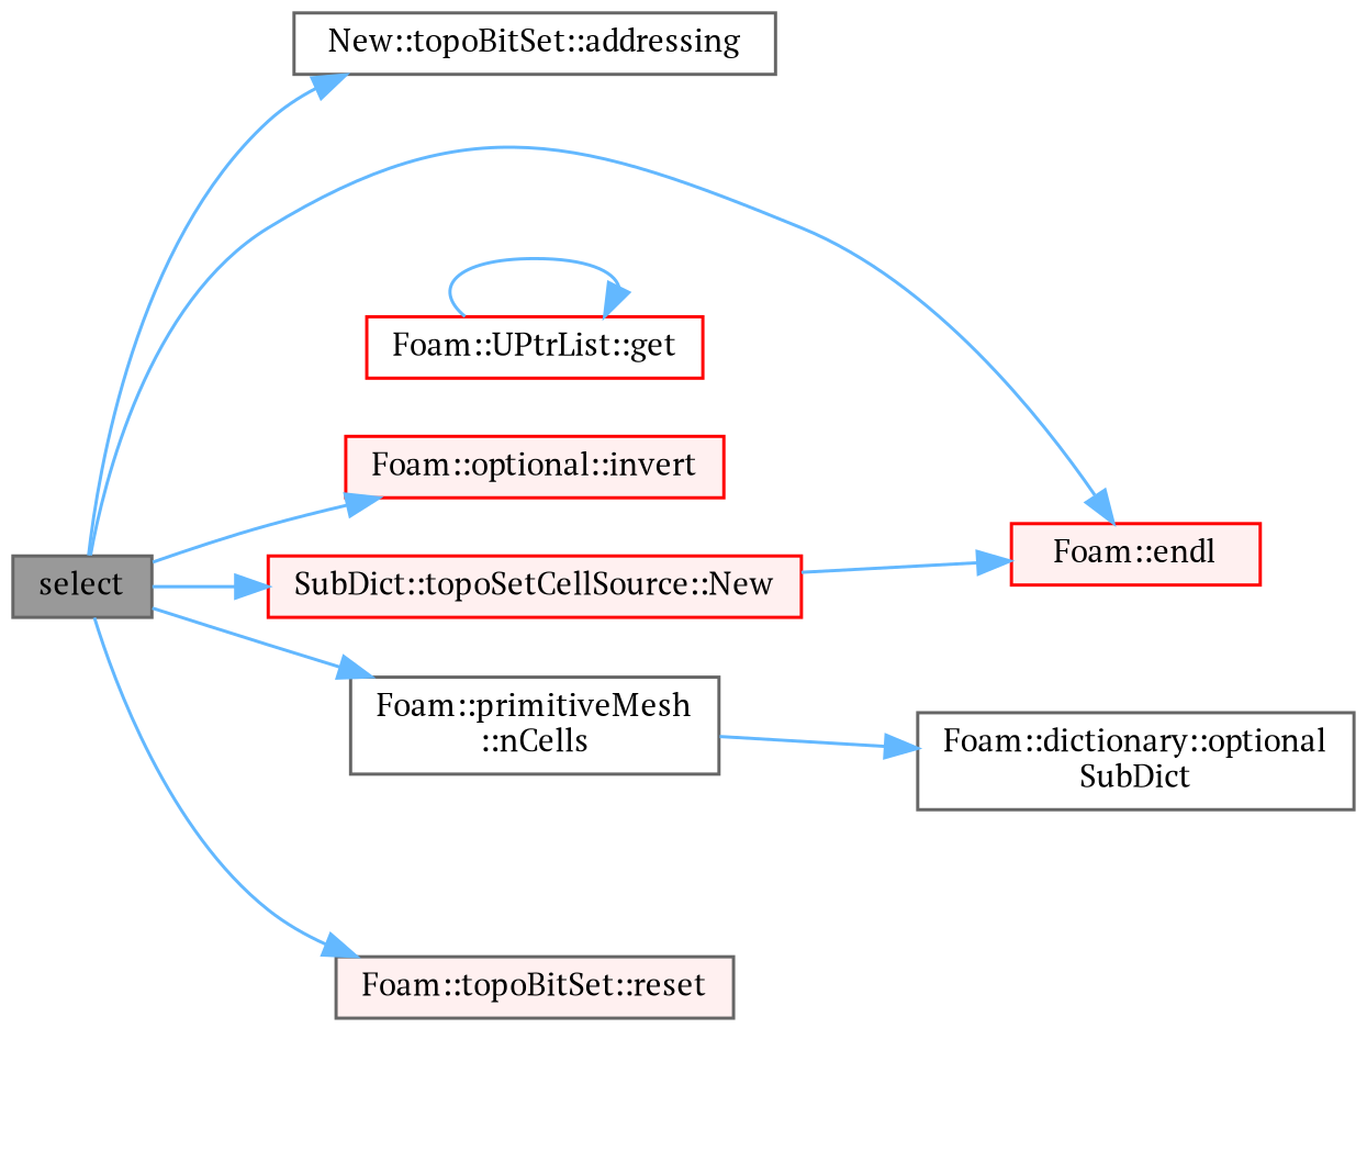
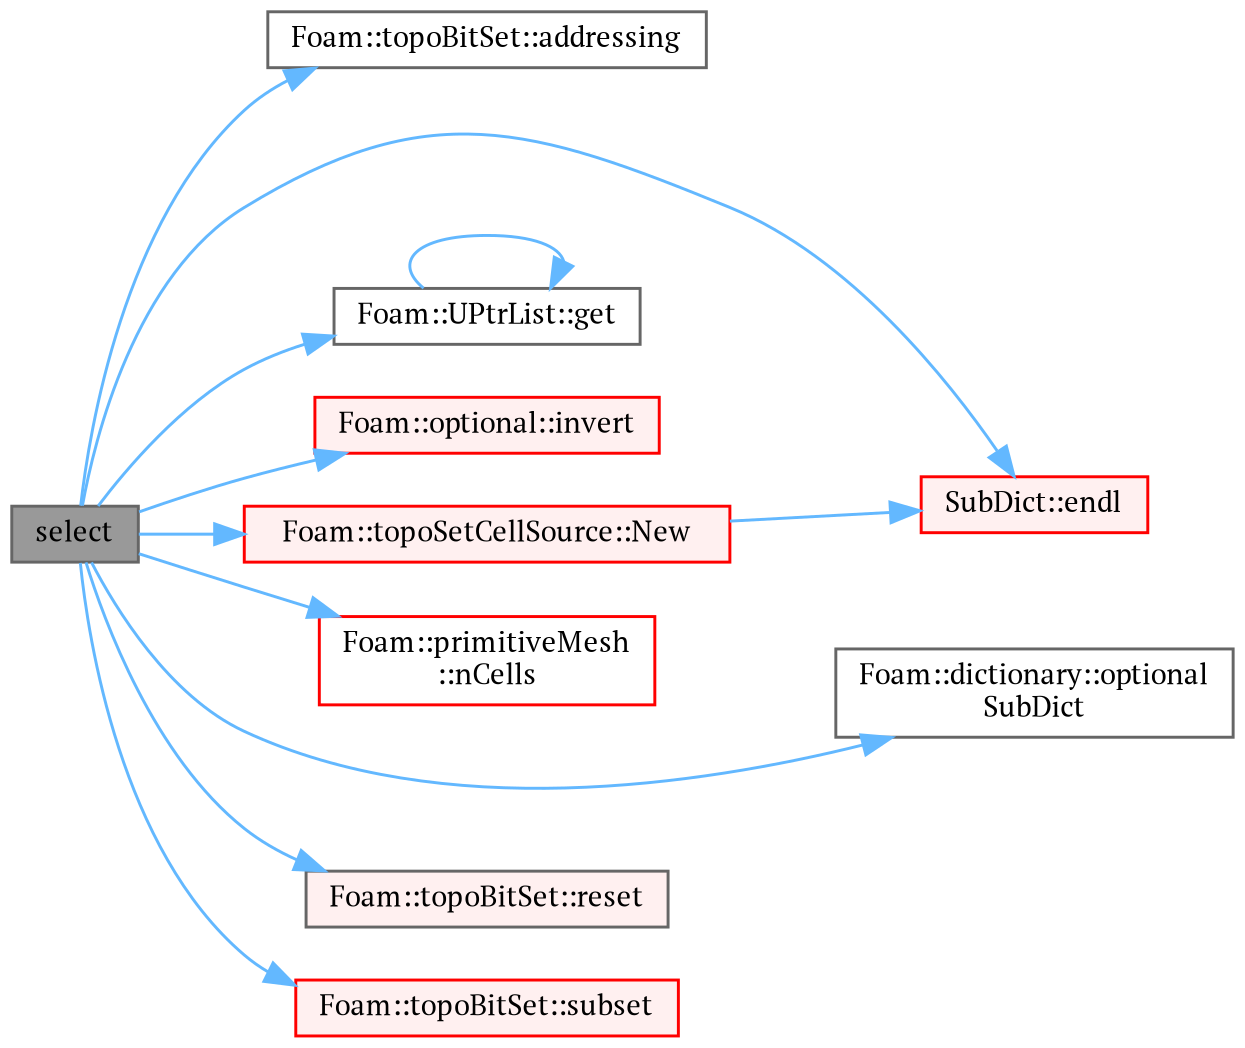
  digraph {
    fontname="PT Serif"
    rankdir=LR
    node [color=grey40 fillcolor="#FFF0F0" fontname="PT Serif" fontsize=10 shape=box style=filled]
    edge [color=steelblue1 fontname="PT Serif" fontsize=10 labelfontname=Helvetica labelfontsize=10 style=solid]
    n1 [color=gray40 fillcolor=grey60 fontcolor=black height=0.2 label=select width=0.4]
-   n2 [fillcolor=white height=0.2 label="New::topoBitSet::addressing" width=0.4]
-   n3 [color=red height=0.2 label="Foam::endl" width=0.4]
-   n4 [color=red fillcolor=white height=0.2 label="Foam::UPtrList::get" width=0.4]
+   n2 [fillcolor=white height=0.2 label="Foam::topoBitSet::addressing" width=0.4]
+   n3 [color=red height=0.2 label="SubDict::endl" width=0.4]
+   n4 [fillcolor=white height=0.2 label="Foam::UPtrList::get" width=0.4]
    n5 [color=red height=0.2 label="Foam::optional::invert" width=0.4]
-   n6 [fillcolor=white height=0.2 label="Foam::primitiveMesh\l::nCells" width=0.4]
-   n7 [color=red height=0.2 label="SubDict::topoSetCellSource::New" width=0.4]
+   n6 [color=red fillcolor=white height=0.2 label="Foam::primitiveMesh\l::nCells" width=0.4]
+   n7 [color=red height=0.2 label="Foam::topoSetCellSource::New" width=0.4]
    n8 [fillcolor=white height=0.2 label="Foam::dictionary::optional\lSubDict" width=0.4]
    n9 [height=0.2 label="Foam::topoBitSet::reset" width=0.4]
+   n10 [color=red height=0.2 label="Foam::topoBitSet::subset" width=0.4]
    n1 -> n2
    n1 -> n3
+   n1 -> n4
    n1 -> n5
    n1 -> n6
    n1 -> n7
-   n6 -> n8
+   n1 -> n8
    n1 -> n9
+   n1 -> n10
    n4 -> n4
    n7 -> n3
  }
